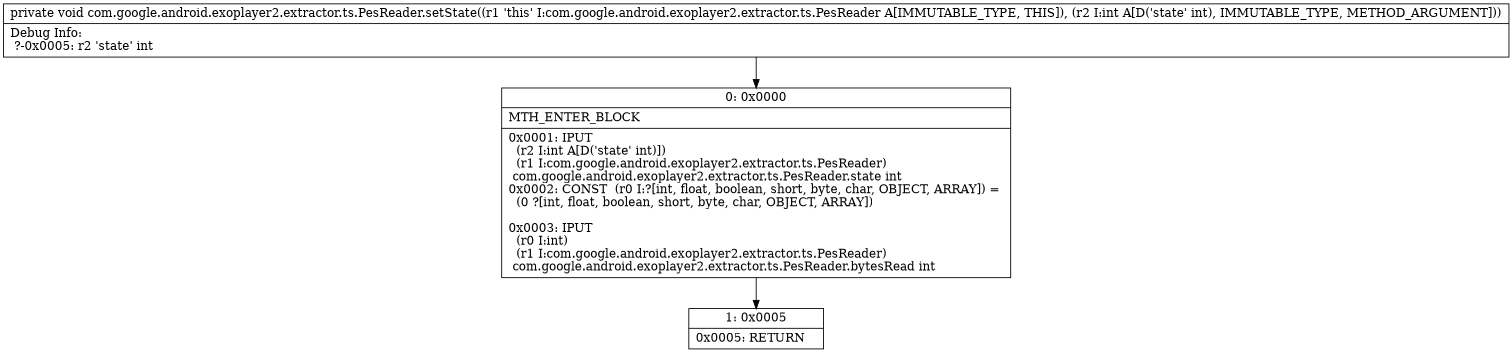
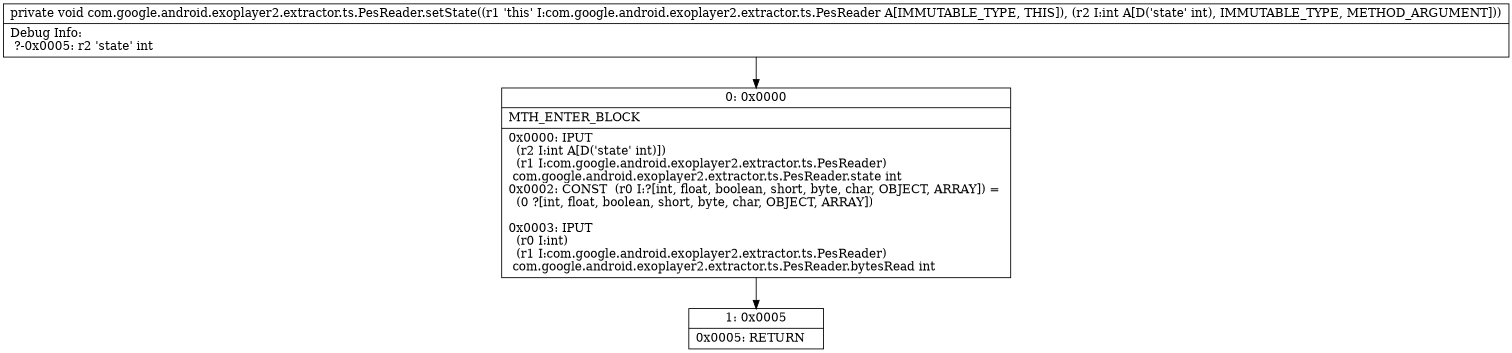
  digraph {
    node [shape=record]
-   n1 [label="{0\:\ 0x0000|MTH_ENTER_BLOCK\l|0x0001: IPUT  \l  (r2 I:int A[D('state' int)])\l  (r1 I:com.google.android.exoplayer2.extractor.ts.PesReader)\l com.google.android.exoplayer2.extractor.ts.PesReader.state int \l0x0002: CONST  (r0 I:?[int, float, boolean, short, byte, char, OBJECT, ARRAY]) = \l  (0 ?[int, float, boolean, short, byte, char, OBJECT, ARRAY])\l \l0x0003: IPUT  \l  (r0 I:int)\l  (r1 I:com.google.android.exoplayer2.extractor.ts.PesReader)\l com.google.android.exoplayer2.extractor.ts.PesReader.bytesRead int \l}"]
+   n1 [label="{0\:\ 0x0000|MTH_ENTER_BLOCK\l|0x0000: IPUT  \l  (r2 I:int A[D('state' int)])\l  (r1 I:com.google.android.exoplayer2.extractor.ts.PesReader)\l com.google.android.exoplayer2.extractor.ts.PesReader.state int \l0x0002: CONST  (r0 I:?[int, float, boolean, short, byte, char, OBJECT, ARRAY]) = \l  (0 ?[int, float, boolean, short, byte, char, OBJECT, ARRAY])\l \l0x0003: IPUT  \l  (r0 I:int)\l  (r1 I:com.google.android.exoplayer2.extractor.ts.PesReader)\l com.google.android.exoplayer2.extractor.ts.PesReader.bytesRead int \l}"]
    n2 [label="{1\:\ 0x0005|0x0005: RETURN   \l}"]
    n3 [label="{private void com.google.android.exoplayer2.extractor.ts.PesReader.setState((r1 'this' I:com.google.android.exoplayer2.extractor.ts.PesReader A[IMMUTABLE_TYPE, THIS]), (r2 I:int A[D('state' int), IMMUTABLE_TYPE, METHOD_ARGUMENT]))  | Debug Info:\l  ?\-0x0005: r2 'state' int\l}"]
    n1 -> n2
    n3 -> n1
  }
